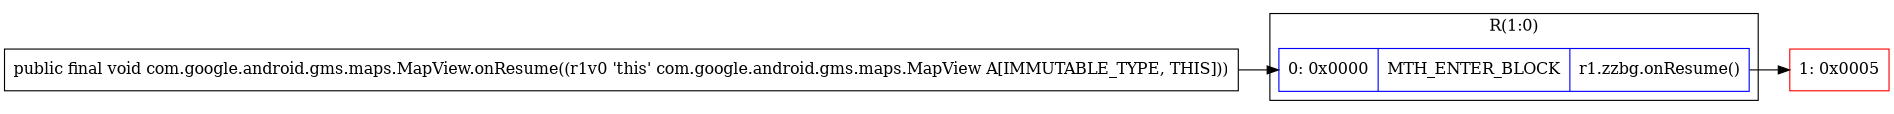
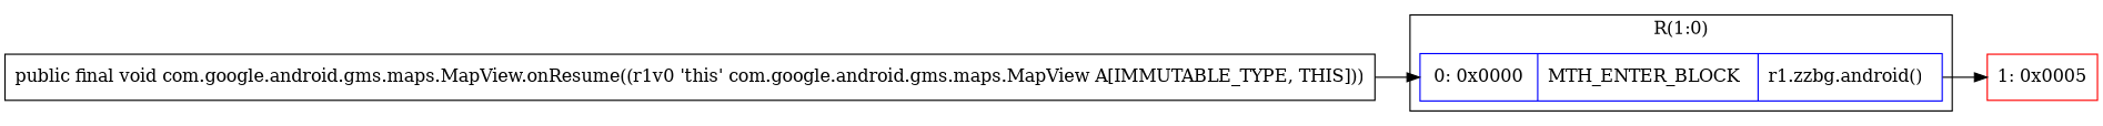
  digraph {
    rankdir=LR
    node [shape=record]
-   n1 [color=blue label="{0\:\ 0x0000|MTH_ENTER_BLOCK\l|r1.zzbg.onResume()\l}"]
+   n1 [color=blue label="{0\:\ 0x0000|MTH_ENTER_BLOCK\l|r1.zzbg.android()\l}"]
    n2 [color=red label="{1\:\ 0x0005}"]
    n3 [label="{public final void com.google.android.gms.maps.MapView.onResume((r1v0 'this' com.google.android.gms.maps.MapView A[IMMUTABLE_TYPE, THIS])) }"]
    subgraph cluster_1 {
      label="R(1:0)"
      n1
    }
    n1 -> n2
    n3 -> n1
  }
